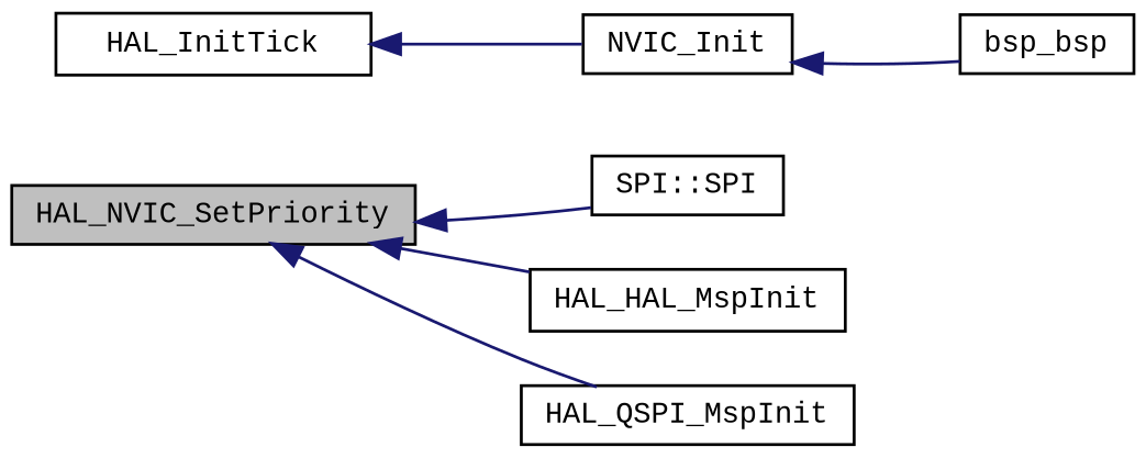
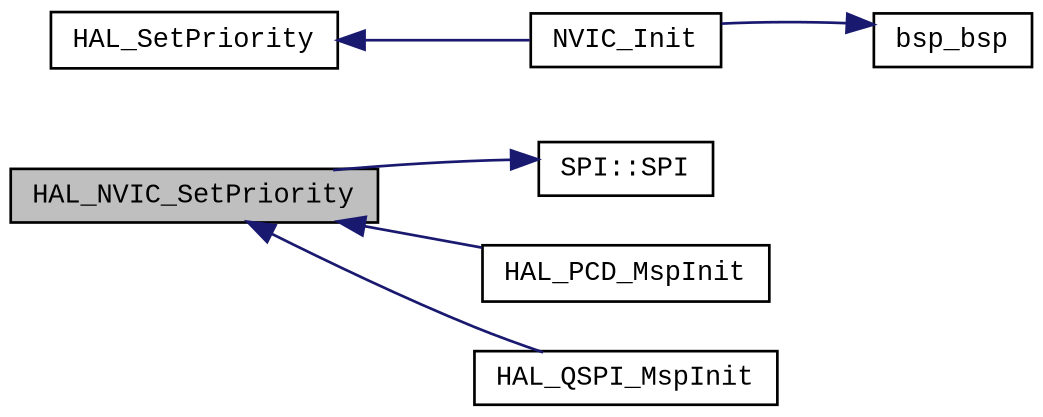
  digraph {
    fontname="Liberation Mono"
    rankdir=LR
    node [color=black fillcolor=white fontname="Liberation Mono" fontsize=10 shape=record style=filled]
    edge [color=midnightblue dir=back fontname="Liberation Mono" fontsize=10 labelfontname=Helvetica labelfontsize=10 style=solid]
    n1 [fillcolor=grey75 fontcolor=black height=0.2 label=HAL_NVIC_SetPriority width=0.4]
    n2 [height=0.2 label="SPI::SPI" width=0.4]
-   n3 [height=0.2 label=HAL_HAL_MspInit width=0.4]
+   n3 [height=0.2 label=HAL_PCD_MspInit width=0.4]
    n4 [height=0.2 label=HAL_QSPI_MspInit width=0.4]
-   n5 [height=0.2 label=HAL_InitTick width=0.4]
+   n5 [height=0.2 label=HAL_SetPriority width=0.4]
    n6 [height=0.2 label=NVIC_Init width=0.4]
    n7 [height=0.2 label=bsp_bsp width=0.4]
-   n1 -> n2
+   n2 -> n1
    n1 -> n3
    n1 -> n4
    n5 -> n6
-   n6 -> n7
+   n7 -> n6
  }
